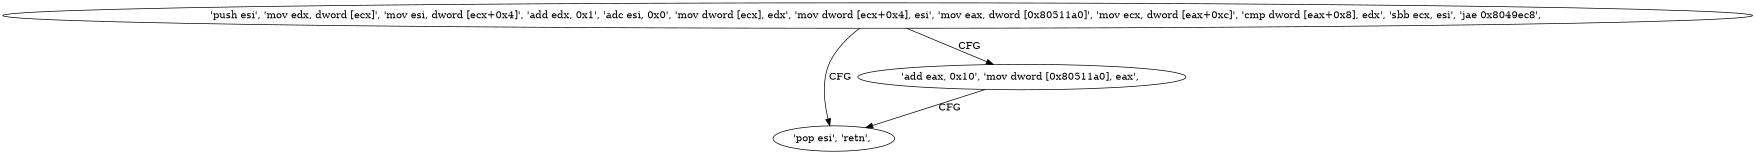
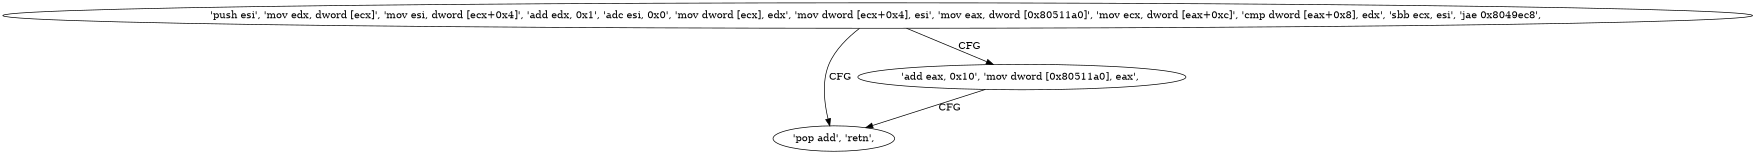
  digraph {
    n1 [label="'push esi', 'mov edx, dword [ecx]', 'mov esi, dword [ecx+0x4]', 'add edx, 0x1', 'adc esi, 0x0', 'mov dword [ecx], edx', 'mov dword [ecx+0x4], esi', 'mov eax, dword [0x80511a0]', 'mov ecx, dword [eax+0xc]', 'cmp dword [eax+0x8], edx', 'sbb ecx, esi', 'jae 0x8049ec8', "]
-   n2 [label="'pop esi', 'retn', "]
+   n2 [label="'pop add', 'retn',"]
    n3 [label="'add eax, 0x10', 'mov dword [0x80511a0], eax', "]
    n1 -> n2 [label=CFG]
    n1 -> n3 [label=CFG]
    n3 -> n2 [label=CFG]
  }
